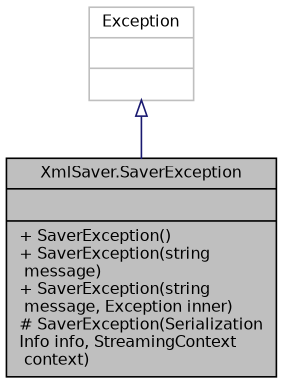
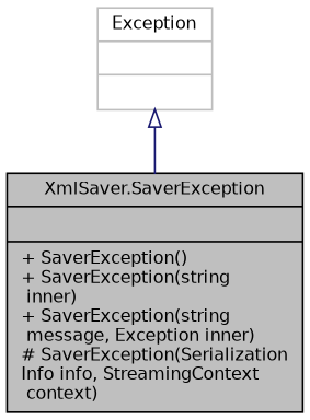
  digraph {
    node [fontname=Helvetica fontsize=10 shape=record style=filled]
-   n1 [color=black fillcolor=grey75 fontcolor=black height=0.2 label="{XmlSaver.SaverException\n||+  SaverException()\l+  SaverException(string\l message)\l+  SaverException(string\l message, Exception inner)\l#  SaverException(Serialization\lInfo info, StreamingContext\l context)\l}" width=0.4]
+   n1 [color=black fillcolor=grey75 fontcolor=black height=0.2 label="{XmlSaver.SaverException\n||+  SaverException()\l+  SaverException(string\l inner)\l+  SaverException(string\l message, Exception inner)\l#  SaverException(Serialization\lInfo info, StreamingContext\l context)\l}" width=0.4]
    n2 [color=grey75 fillcolor=white height=0.2 label="{Exception\n||}" width=0.4]
    n2 -> n1 [arrowtail=onormal color=midnightblue dir=back fontname=Helvetica fontsize=10 labelfontname=Helvetica labelfontsize=10 style=solid]
  }
